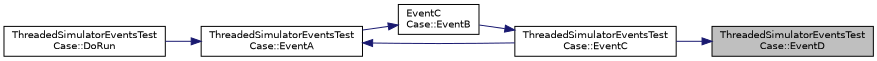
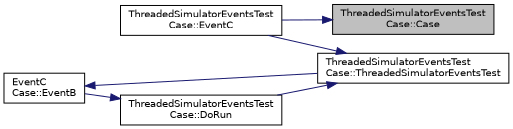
  digraph {
    rankdir=RL
    node [color=black fillcolor=white fontname=Helvetica fontsize=10 shape=record style=filled]
    edge [color=midnightblue dir=back fontname=Helvetica fontsize=10 labelfontname=Helvetica labelfontsize=10 style=solid]
-   n1 [fillcolor=grey75 fontcolor=black height=0.2 label="ThreadedSimulatorEventsTest\lCase::EventD" width=0.4]
+   n1 [fillcolor=grey75 fontcolor=black height=0.2 label="ThreadedSimulatorEventsTest\lCase::Case" width=0.4]
    n2 [height=0.2 label="ThreadedSimulatorEventsTest\lCase::EventC" width=0.4]
    n3 [height=0.2 label="EventC\lCase::EventB" width=0.4]
-   n4 [height=0.2 label="ThreadedSimulatorEventsTest\lCase::EventA" width=0.4]
+   n4 [height=0.2 label="ThreadedSimulatorEventsTest\lCase::ThreadedSimulatorEventsTest" width=0.4]
    n5 [height=0.2 label="ThreadedSimulatorEventsTest\lCase::DoRun" width=0.4]
    n1 -> n2
-   n2 -> n3
+   n5 -> n3
    n3 -> n4
    n4 -> n2
    n4 -> n5
  }
